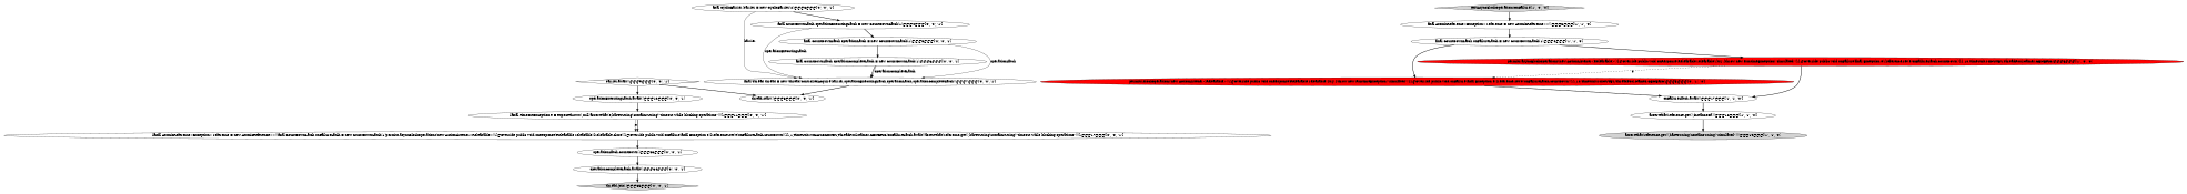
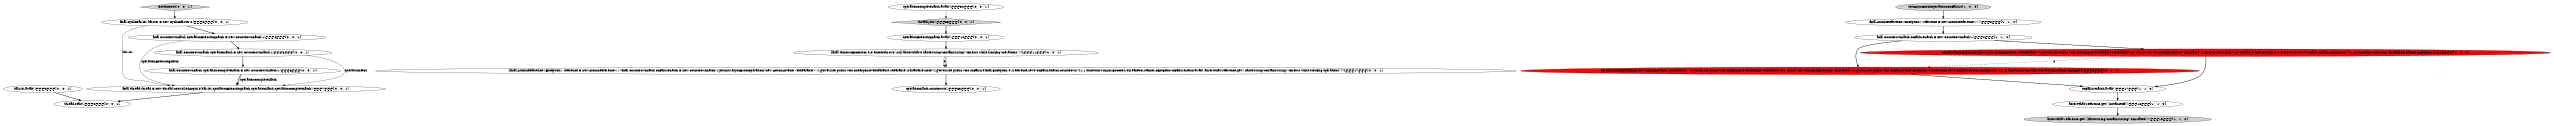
  digraph {
    node [fillcolor=white shape=ellipse style=filled]
    edge [style=bold]
-   n1 [label="barrier.await()@@@9@@@['0', '0', '1']" shape=diamond]
+   n1 [label="barrier.await()@@@9@@@['0', '0', '1']"]
    n2 [label="operationExecutingLatch.await()@@@10@@@['0', '0', '1']"]
    n3 [label="thread.start()@@@8@@@['0', '0', '1']"]
    n4 [label="{final TimeoutException e = expectThrows(,null)assertThat(e,hasToString(containsString(\"timeout while blocking operations\")))}@@@11@@@['0', '0', '1']"]
    n5 [label="{final AtomicReference<Exception> reference = new AtomicReference<>()final CountDownLatch onFailureLatch = new CountDownLatch(1)permits.asyncBlockOperations(new ActionListener<Releasable>(){@Override public void onResponse(Releasable releasable){releasable.close()}@Override public void onFailure(final Exception e){reference.set(e)onFailureLatch.countDown()}},1,TimeUnit.MILLISECONDS,ThreadPool.Names.GENERIC)onFailureLatch.await()assertThat(reference.get(),hasToString(containsString(\"timeout while blocking operations\")))}@@@17@@@['0', '0', '1']"]
    n6 [label="final AtomicReference<Exception> reference = new AtomicReference<>()@@@3@@@['1', '1', '0']"]
    n7 [label="final CountDownLatch onFailureLatch = new CountDownLatch(1)@@@4@@@['1', '1', '0']"]
    n8 [fillcolor=red label="permits.blockOperations(new ActionListener<Releasable>(){@Override public void onResponse(Releasable releasable){try {throw new RuntimeException(\"simulated\")}}@Override public void onFailure(final Exception e){reference.set(e)onFailureLatch.countDown()}},10,TimeUnit.MINUTES,ThreadPool.Names.GENERIC)@@@5@@@['0', '1', '0']"]
    n9 [fillcolor=red label="permits.asyncBlockOperations(new ActionListener<Releasable>(){@Override public void onResponse(Releasable releasable){try {throw new RuntimeException(\"simulated\")}}@Override public void onFailure(final Exception e){reference.set(e)onFailureLatch.countDown()}},10,TimeUnit.MINUTES,ThreadPool.Names.GENERIC)@@@5@@@['1', '0', '0']"]
    n10 [label="onFailureLatch.await()@@@17@@@['1', '1', '0']"]
    n11 [fillcolor=lightgray label="thread.join()@@@35@@@['0', '0', '1']" shape=diamond]
-   n12 [fillcolor=lightgray label="testAsyncBlockOperationsOnFailure['1', '0', '0']" shape=diamond]
+   n12 [fillcolor=lightgray label="testAsyncBlockOperationsOnFailure['1', '0', '0']"]
    n13 [label="final CountDownLatch operationCompleteLatch = new CountDownLatch(1)@@@6@@@['0', '0', '1']"]
    n14 [label="final Thread thread = new Thread(controlledAcquire(barrier,operationExecutingLatch,operationLatch,operationCompleteLatch))@@@7@@@['0', '0', '1']"]
    n15 [label="assertThat(reference.get(),instanceOf())@@@18@@@['1', '1', '0']"]
    n16 [fillcolor=lightgray label="assertThat(reference.get(),hasToString(containsString(\"simulated\")))@@@19@@@['1', '1', '0']"]
    n17 [label="final CountDownLatch operationExecutingLatch = new CountDownLatch(1)@@@4@@@['0', '0', '1']"]
    n18 [label="final CountDownLatch operationLatch = new CountDownLatch(1)@@@5@@@['0', '0', '1']"]
    n19 [label="operationLatch.countDown()@@@33@@@['0', '0', '1']"]
    n20 [label="operationCompleteLatch.await()@@@34@@@['0', '0', '1']"]
+   n21 [fillcolor=lightgray label="testTimeout['0', '0', '1']" shape=diamond]
    n22 [label="final CyclicBarrier barrier = new CyclicBarrier(2)@@@3@@@['0', '0', '1']"]
-   n1 -> n2
+   n11 -> n2
    n1 -> n3
    n2 -> n4
    n4 -> n5 [label=e style=solid]
    n4 -> n5
    n5 -> n19
    n6 -> n7
    n7 -> n8
    n7 -> n9
    n8 -> n10
    n9 -> n8 [label=0 style=dashed]
    n9 -> n10
    n10 -> n15
    n12 -> n6
    n13 -> n14
    n13 -> n14 [label=operationCompleteLatch style=solid]
    n14 -> n3
    n15 -> n16
    n17 -> n14 [label=operationExecutingLatch style=solid]
    n17 -> n18
    n18 -> n13
    n18 -> n14 [label=operationLatch style=solid]
-   n19 -> n20
-   n20 -> n11
+   n20 -> n11 [style=solid]
+   n21 -> n22
    n22 -> n14 [label=barrier style=solid]
    n22 -> n17
  }
